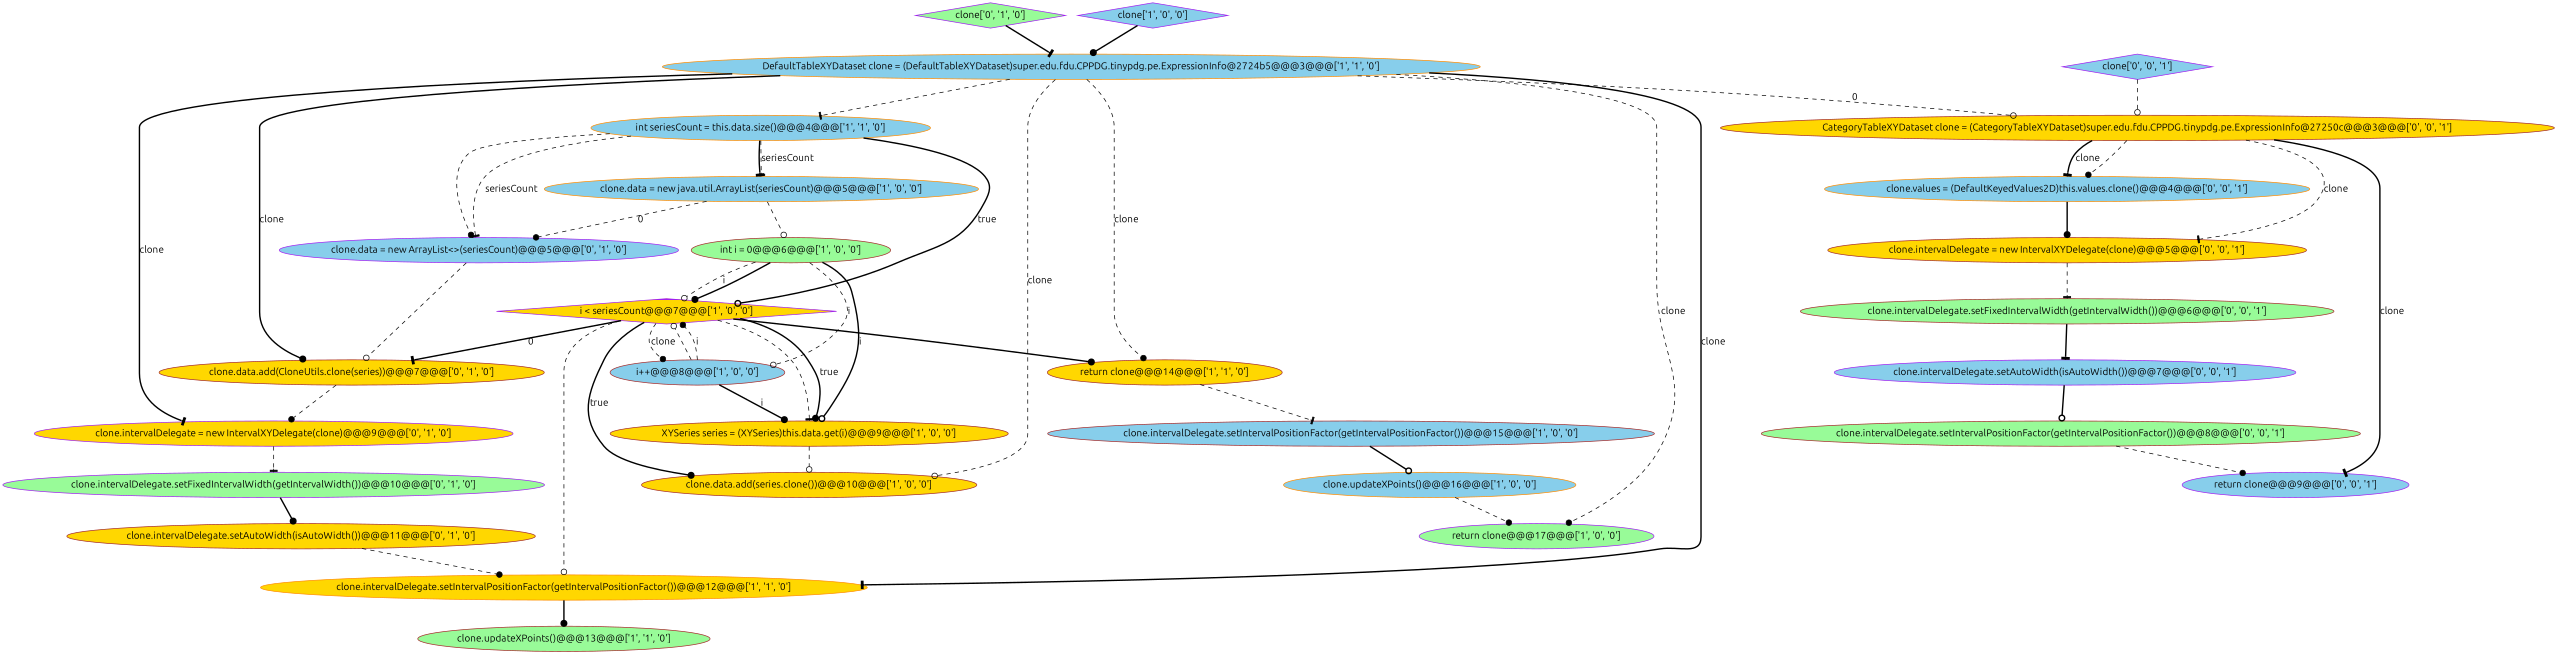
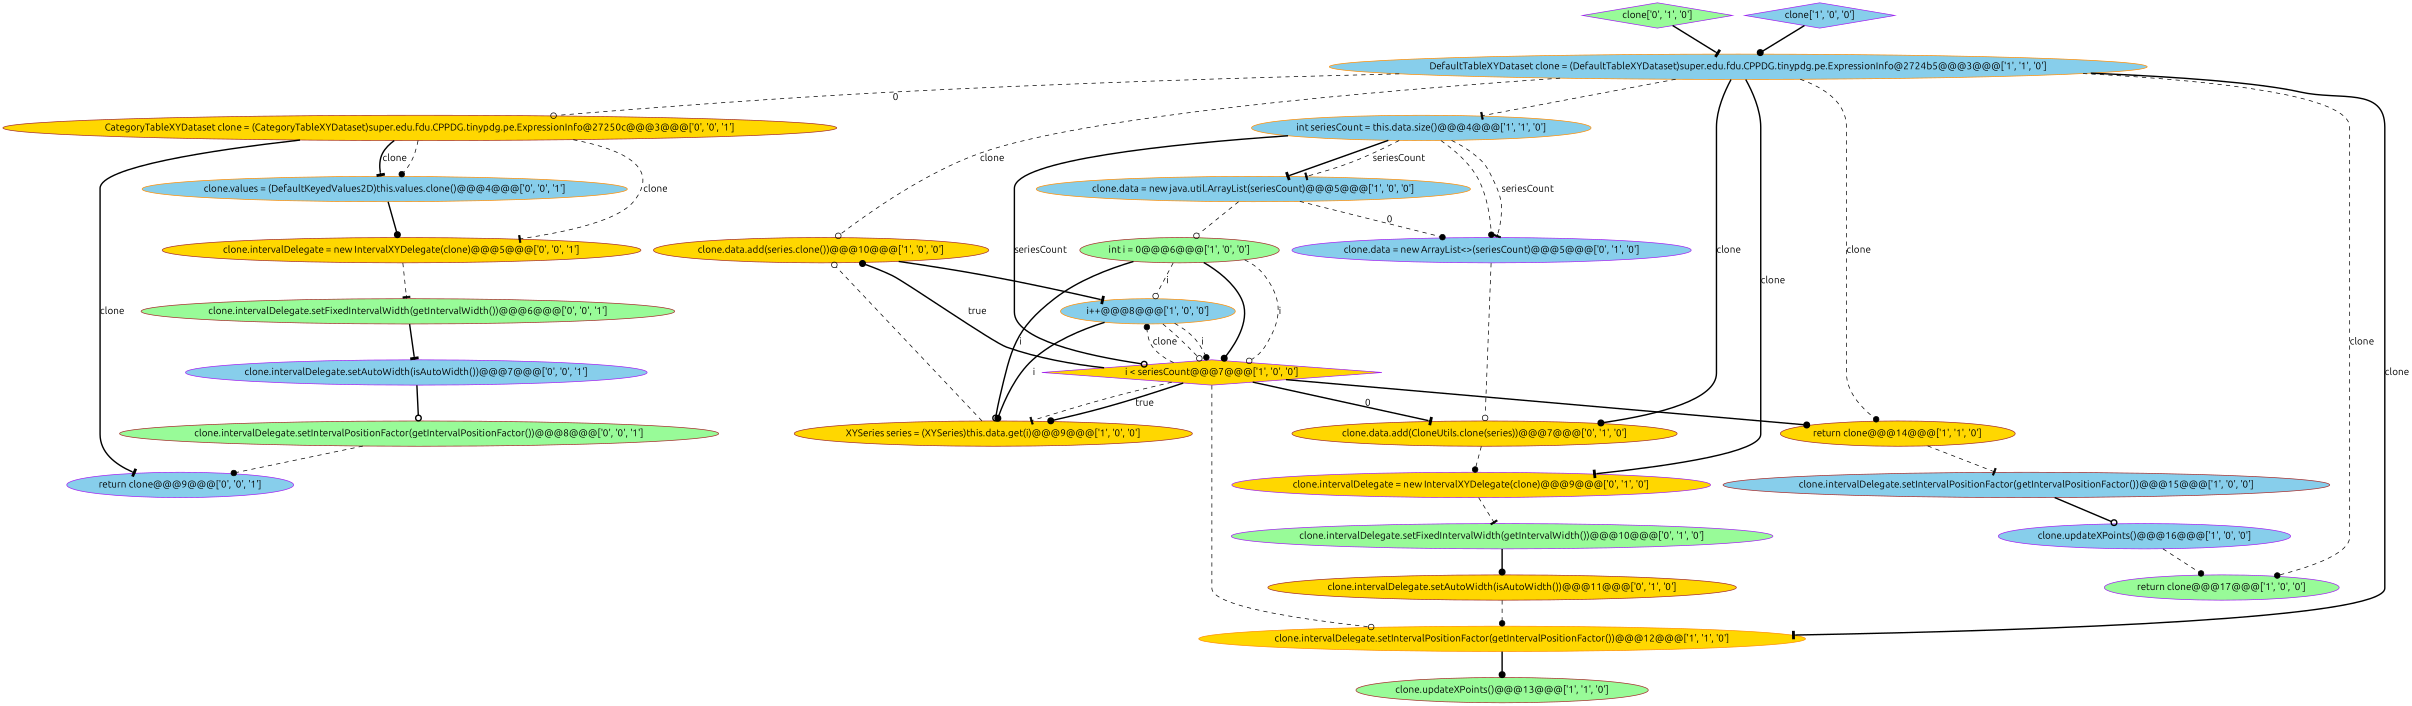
  digraph {
    fontname=Ubuntu
    node [color=brown fillcolor=skyblue fontname=Ubuntu shape=ellipse style=filled]
    edge [arrowhead=dot fontname=Ubuntu style=dashed]
    n1 [color=purple label="return clone@@@9@@@['0', '0', '1']"]
    n2 [fillcolor=palegreen label="clone.intervalDelegate.setFixedIntervalWidth(getIntervalWidth())@@@6@@@['0', '0', '1']"]
    n3 [color=purple label="clone.intervalDelegate.setAutoWidth(isAutoWidth())@@@7@@@['0', '0', '1']"]
    n4 [fillcolor=palegreen label="clone.intervalDelegate.setIntervalPositionFactor(getIntervalPositionFactor())@@@8@@@['0', '0', '1']"]
    n5 [fillcolor=gold label="clone.intervalDelegate.setAutoWidth(isAutoWidth())@@@11@@@['0', '1', '0']"]
    n6 [color=darkorange fillcolor=gold label="clone.intervalDelegate.setIntervalPositionFactor(getIntervalPositionFactor())@@@12@@@['1', '1', '0']"]
    n7 [fillcolor=palegreen label="clone.updateXPoints()@@@13@@@['1', '1', '0']"]
    n8 [color=purple fillcolor=gold label="i < seriesCount@@@7@@@['1', '0', '0']" shape=diamond]
-   n9 [label="i++@@@8@@@['1', '0', '0']"]
+   n9 [color=darkorange label="i++@@@8@@@['1', '0', '0']"]
    n10 [fillcolor=gold label="clone.data.add(CloneUtils.clone(series))@@@7@@@['0', '1', '0']"]
    n11 [fillcolor=gold label="clone.data.add(series.clone())@@@10@@@['1', '0', '0']"]
    n12 [fillcolor=gold label="XYSeries series = (XYSeries)this.data.get(i)@@@9@@@['1', '0', '0']"]
    n13 [fillcolor=gold label="return clone@@@14@@@['1', '1', '0']"]
    n14 [color=purple fillcolor=gold label="clone.intervalDelegate = new IntervalXYDelegate(clone)@@@9@@@['0', '1', '0']"]
    n15 [color=purple label="clone.data = new ArrayList<>(seriesCount)@@@5@@@['0', '1', '0']"]
    n16 [fillcolor=palegreen label="int i = 0@@@6@@@['1', '0', '0']"]
    n17 [fillcolor=gold label="CategoryTableXYDataset clone = (CategoryTableXYDataset)super.edu.fdu.CPPDG.tinypdg.pe.ExpressionInfo@27250c@@@3@@@['0', '0', '1']"]
    n18 [color=darkorange label="clone.values = (DefaultKeyedValues2D)this.values.clone()@@@4@@@['0', '0', '1']"]
    n19 [fillcolor=gold label="clone.intervalDelegate = new IntervalXYDelegate(clone)@@@5@@@['0', '0', '1']"]
    n20 [color=purple fillcolor=palegreen label="clone.intervalDelegate.setFixedIntervalWidth(getIntervalWidth())@@@10@@@['0', '1', '0']"]
    n21 [color=purple fillcolor=palegreen label="clone['0', '1', '0']" shape=diamond]
    n22 [color=darkorange label="DefaultTableXYDataset clone = (DefaultTableXYDataset)super.edu.fdu.CPPDG.tinypdg.pe.ExpressionInfo@2724b5@@@3@@@['1', '1', '0']"]
    n23 [color=purple fillcolor=palegreen label="return clone@@@17@@@['1', '0', '0']"]
    n24 [color=darkorange label="int seriesCount = this.data.size()@@@4@@@['1', '1', '0']"]
    n25 [label="clone.intervalDelegate.setIntervalPositionFactor(getIntervalPositionFactor())@@@15@@@['1', '0', '0']"]
-   n26 [color=darkorange label="clone.updateXPoints()@@@16@@@['1', '0', '0']"]
-   n27 [color=purple label="clone['0', '0', '1']" shape=diamond]
+   n26 [color=purple label="clone.updateXPoints()@@@16@@@['1', '0', '0']"]
    n28 [color=purple label="clone['1', '0', '0']" shape=diamond]
    n29 [color=darkorange label="clone.data = new java.util.ArrayList(seriesCount)@@@5@@@['1', '0', '0']"]
    n2 -> n3 [arrowhead=tee style=bold]
    n3 -> n4 [arrowhead=odot style=bold]
    n4 -> n1
    n5 -> n6
    n6 -> n7 [style=bold]
    n8 -> n6 [arrowhead=odot]
    n8 -> n9 [label=clone]
    n8 -> n10 [arrowhead=tee label=0 style=bold]
    n8 -> n11 [label=true style=bold]
    n8 -> n12 [arrowhead=tee]
    n8 -> n12 [label=true style=bold]
    n8 -> n13 [style=bold]
    n9 -> n8 [arrowhead=odot]
    n9 -> n8 [label=i]
    n9 -> n12 [label=i style=bold]
    n10 -> n14
+   n11 -> n9 [arrowhead=tee style=bold]
    n12 -> n11 [arrowhead=odot]
    n13 -> n25 [arrowhead=tee]
    n14 -> n20 [arrowhead=tee]
    n15 -> n10 [arrowhead=odot]
    n16 -> n8 [arrowhead=odot label=i]
    n16 -> n8 [style=bold]
    n16 -> n9 [arrowhead=odot label=i]
    n16 -> n12 [arrowhead=odot label=i style=bold]
    n17 -> n1 [arrowhead=tee label=clone style=bold]
    n17 -> n18
    n17 -> n18 [arrowhead=tee label=clone style=bold]
    n17 -> n19 [arrowhead=tee label=clone]
    n18 -> n19 [style=bold]
    n19 -> n2 [arrowhead=tee]
    n20 -> n5 [style=bold]
    n21 -> n22 [arrowhead=tee style=bold]
    n22 -> n6 [arrowhead=tee label=clone style=bold]
    n22 -> n10 [label=clone style=bold]
    n22 -> n11 [arrowhead=odot label=clone]
    n22 -> n13 [label=clone]
    n22 -> n14 [arrowhead=tee label=clone style=bold]
    n22 -> n17 [arrowhead=odot label=0]
    n22 -> n23 [label=clone]
    n22 -> n24 [arrowhead=tee]
-   n24 -> n8 [arrowhead=odot label=true style=bold]
+   n24 -> n8 [arrowhead=odot label=seriesCount style=bold]
    n24 -> n15
    n24 -> n15 [arrowhead=tee label=seriesCount]
    n24 -> n29 [arrowhead=tee style=bold]
    n24 -> n29 [arrowhead=tee label=seriesCount]
    n25 -> n26 [arrowhead=odot style=bold]
    n26 -> n23
-   n27 -> n17 [arrowhead=odot]
    n28 -> n22 [style=bold]
    n29 -> n15 [label=0]
    n29 -> n16 [arrowhead=odot]
  }
